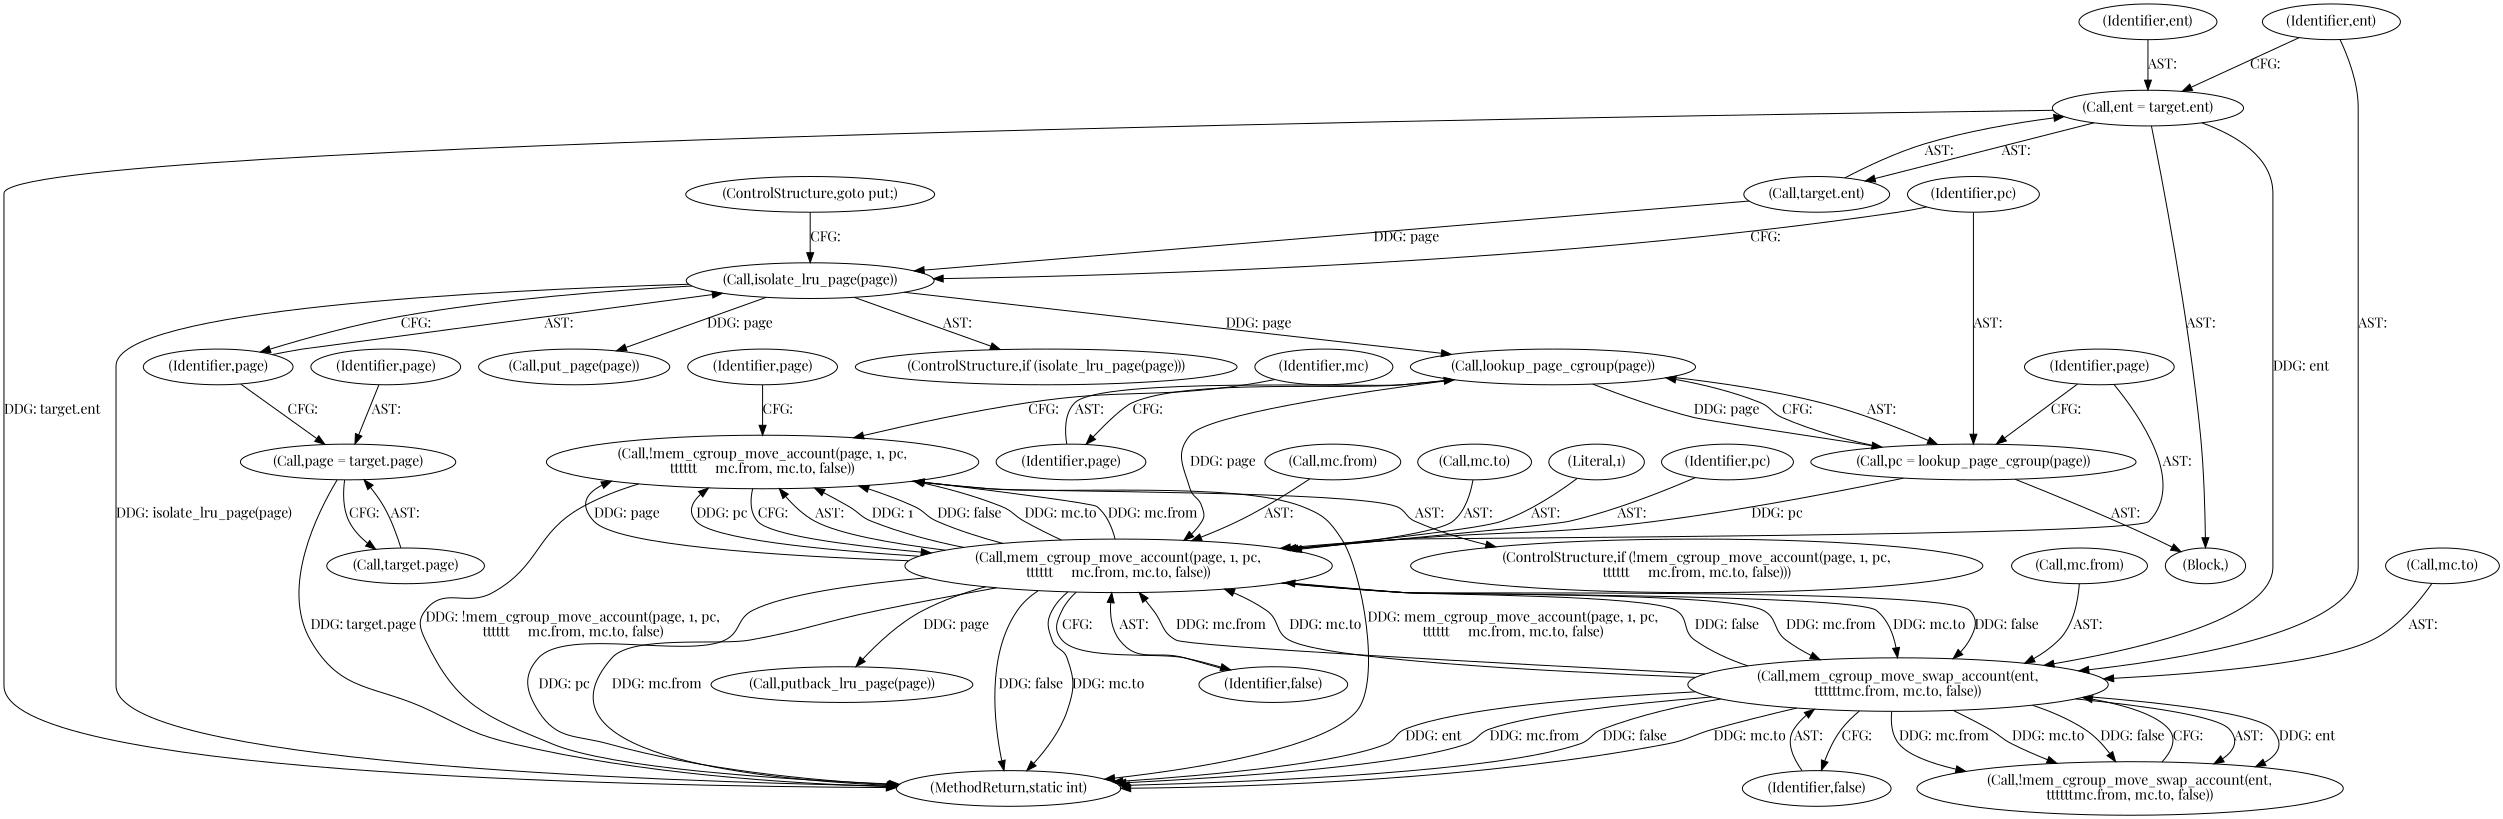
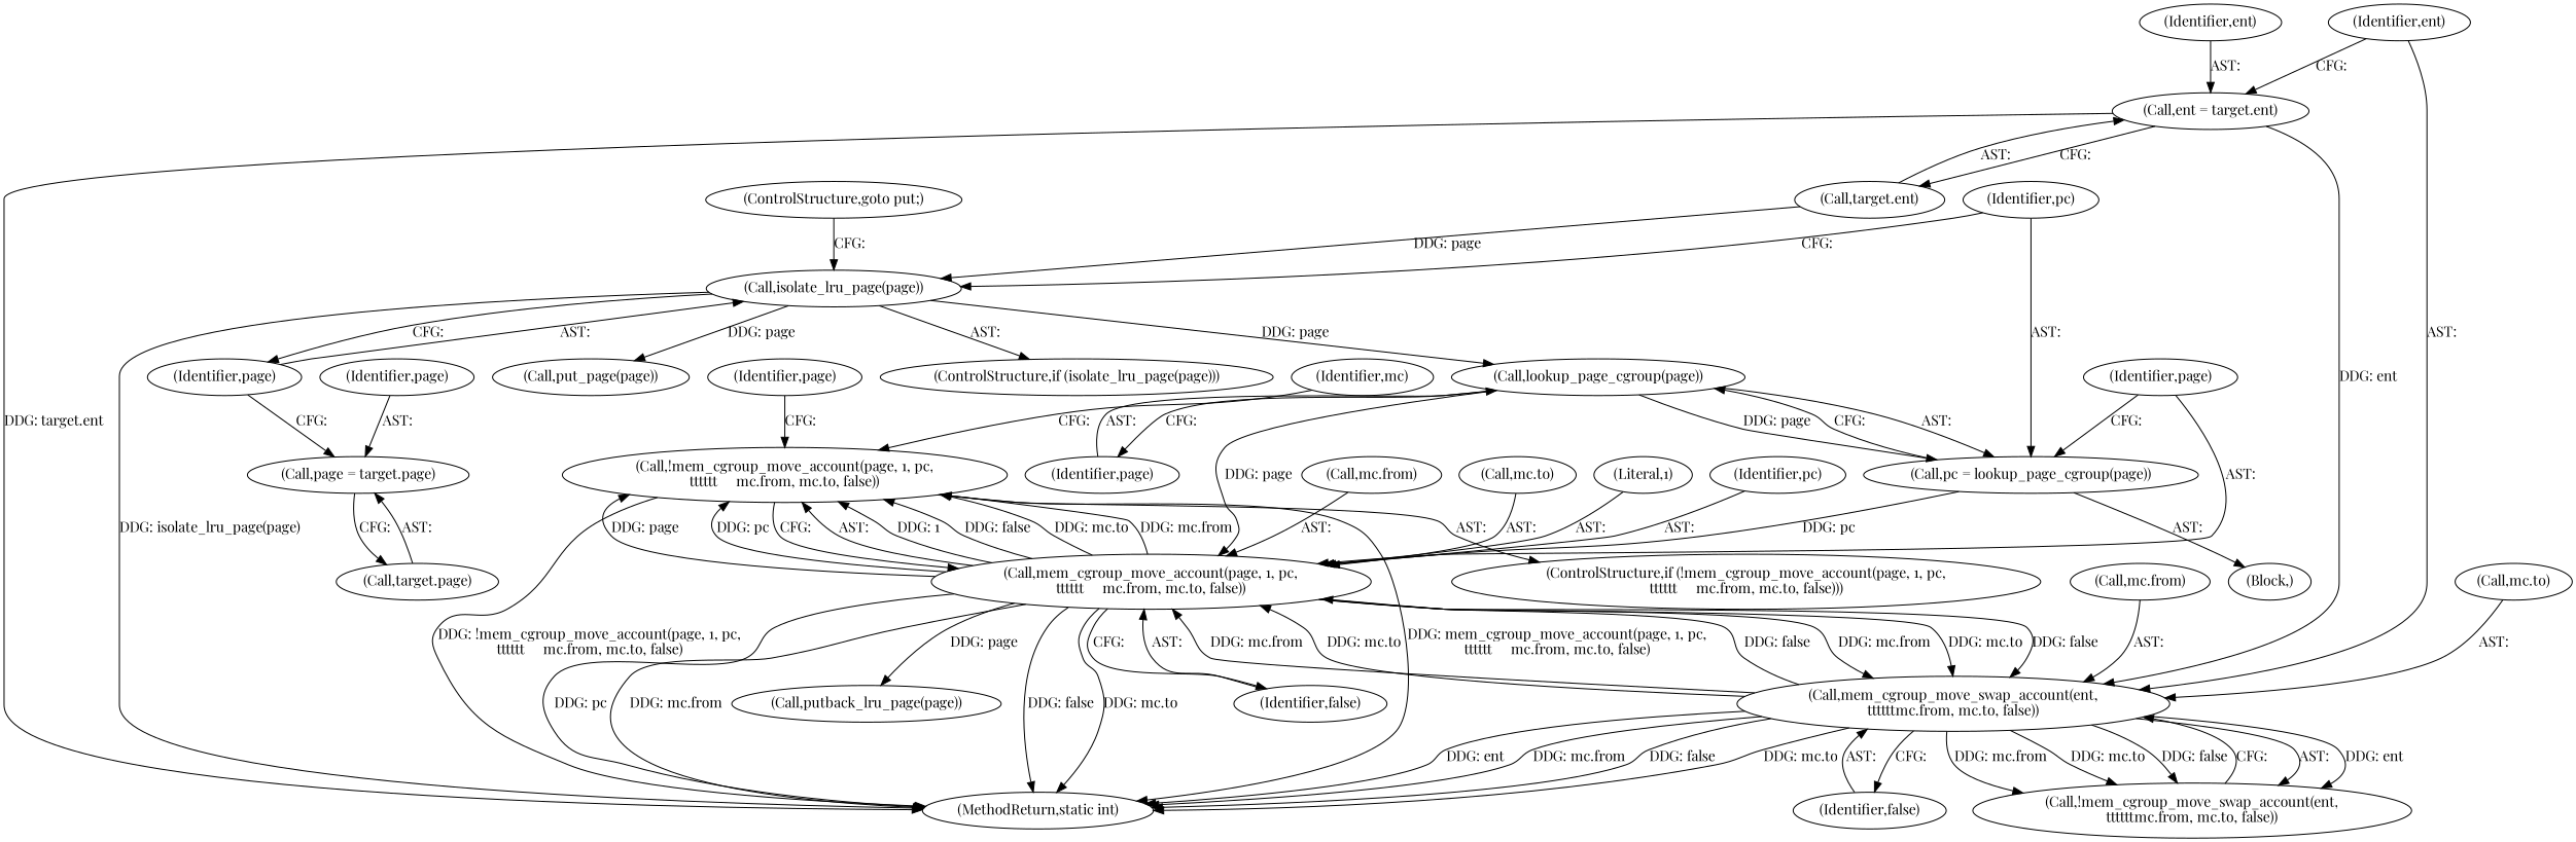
  digraph {
    fontname="Playfair Display"
    node [fontname="Playfair Display"]
    edge [fontname="Playfair Display"]
    n1 [label="(Call,!mem_cgroup_move_account(page, 1, pc,\n\t\t\t\t\t\t     mc.from, mc.to, false))"]
    n2 [label="(Call,mem_cgroup_move_account(page, 1, pc,\n\t\t\t\t\t\t     mc.from, mc.to, false))"]
    n3 [label="(ControlStructure,if (!mem_cgroup_move_account(page, 1, pc,\n\t\t\t\t\t\t     mc.from, mc.to, false)))"]
    n4 [label="(MethodReturn,static int)"]
    n5 [label="(Call,mem_cgroup_move_swap_account(ent,\n\t\t\t\t\t\tmc.from, mc.to, false))"]
    n6 [label="(Call,putback_lru_page(page))"]
    n7 [label="(Identifier,false)"]
    n8 [label="(Call,!mem_cgroup_move_swap_account(ent,\n\t\t\t\t\t\tmc.from, mc.to, false))"]
    n9 [label="(Identifier,false)"]
    n10 [label="(Call,lookup_page_cgroup(page))"]
    n11 [label="(Call,pc = lookup_page_cgroup(page))"]
    n12 [label="(Identifier,page)"]
    n13 [label="(Block,)"]
    n14 [label="(Call,isolate_lru_page(page))"]
    n15 [label="(ControlStructure,if (isolate_lru_page(page)))"]
    n16 [label="(Call,put_page(page))"]
    n17 [label="(Identifier,page)"]
    n18 [label="(Call,page = target.page)"]
    n19 [label="(Call,target.page)"]
    n20 [label="(Call,ent = target.ent)"]
    n21 [label="(Call,target.ent)"]
    n22 [label="(Call,mc.to)"]
    n23 [label="(Identifier,ent)"]
    n24 [label="(Call,mc.from)"]
    n25 [label="(Identifier,page)"]
    n26 [label="(Call,mc.from)"]
    n27 [label="(Identifier,page)"]
    n28 [label="(Call,mc.to)"]
    n29 [label="(Identifier,pc)"]
    n30 [label="(ControlStructure,goto put;)"]
    n31 [label="(Identifier,page)"]
    n32 [label="(Identifier,mc)"]
    n33 [label="(Identifier,ent)"]
    n34 [label="(Literal,1)"]
    n35 [label="(Identifier,pc)"]
    n1 -> n2 [label="CFG: "]
    n1 -> n3 [label="AST: "]
    n1 -> n4 [label="DDG: !mem_cgroup_move_account(page, 1, pc,\n\t\t\t\t\t\t     mc.from, mc.to, false)"]
    n1 -> n4 [label="DDG: mem_cgroup_move_account(page, 1, pc,\n\t\t\t\t\t\t     mc.from, mc.to, false)"]
    n2 -> n1 [label="AST: "]
    n2 -> n1 [label="DDG: 1"]
    n2 -> n1 [label="DDG: false"]
    n2 -> n1 [label="DDG: mc.to"]
    n2 -> n1 [label="DDG: mc.from"]
    n2 -> n1 [label="DDG: page"]
    n2 -> n1 [label="DDG: pc"]
    n2 -> n4 [label="DDG: mc.from"]
    n2 -> n4 [label="DDG: false"]
    n2 -> n4 [label="DDG: mc.to"]
    n2 -> n4 [label="DDG: pc"]
    n2 -> n5 [label="DDG: mc.from"]
    n2 -> n5 [label="DDG: mc.to"]
    n2 -> n5 [label="DDG: false"]
    n2 -> n6 [label="DDG: page"]
    n2 -> n7 [label="CFG: "]
    n5 -> n2 [label="DDG: mc.from"]
    n5 -> n2 [label="DDG: mc.to"]
    n5 -> n2 [label="DDG: false"]
    n5 -> n4 [label="DDG: mc.from"]
    n5 -> n4 [label="DDG: false"]
    n5 -> n4 [label="DDG: mc.to"]
    n5 -> n4 [label="DDG: ent"]
    n5 -> n8 [label="AST: "]
    n5 -> n8 [label="DDG: ent"]
    n5 -> n8 [label="DDG: mc.from"]
    n5 -> n8 [label="DDG: mc.to"]
    n5 -> n8 [label="DDG: false"]
    n5 -> n9 [label="CFG: "]
    n7 -> n2 [label="AST: "]
    n8 -> n5 [label="CFG: "]
    n9 -> n5 [label="AST: "]
    n10 -> n2 [label="DDG: page"]
    n10 -> n11 [label="AST: "]
    n10 -> n11 [label="DDG: page"]
    n10 -> n12 [label="CFG: "]
    n11 -> n2 [label="DDG: pc"]
    n11 -> n10 [label="CFG: "]
    n11 -> n13 [label="AST: "]
    n12 -> n10 [label="AST: "]
    n14 -> n4 [label="DDG: isolate_lru_page(page)"]
    n14 -> n10 [label="DDG: page"]
    n14 -> n15 [label="AST: "]
    n14 -> n16 [label="DDG: page"]
    n14 -> n17 [label="CFG: "]
    n17 -> n14 [label="AST: "]
    n17 -> n18 [label="CFG: "]
-   n18 -> n4 [label="DDG: target.page"]
    n18 -> n19 [label="CFG: "]
    n19 -> n18 [label="AST: "]
    n20 -> n4 [label="DDG: target.ent"]
    n20 -> n5 [label="DDG: ent"]
-   n20 -> n13 [label="AST: "]
-   n20 -> n21 [label="AST: "]
+   n20 -> n21 [label="CFG: "]
    n21 -> n14 [label="DDG: page"]
    n21 -> n20 [label="AST: "]
    n22 -> n5 [label="AST: "]
    n23 -> n5 [label="AST: "]
    n23 -> n20 [label="CFG: "]
    n24 -> n5 [label="AST: "]
    n25 -> n2 [label="AST: "]
    n25 -> n11 [label="CFG: "]
    n26 -> n2 [label="AST: "]
    n27 -> n1 [label="CFG: "]
    n28 -> n2 [label="AST: "]
    n29 -> n11 [label="AST: "]
    n29 -> n14 [label="CFG: "]
    n30 -> n14 [label="CFG: "]
    n31 -> n18 [label="AST: "]
    n32 -> n1 [label="CFG: "]
    n33 -> n20 [label="AST: "]
    n34 -> n2 [label="AST: "]
    n35 -> n2 [label="AST: "]
  }
